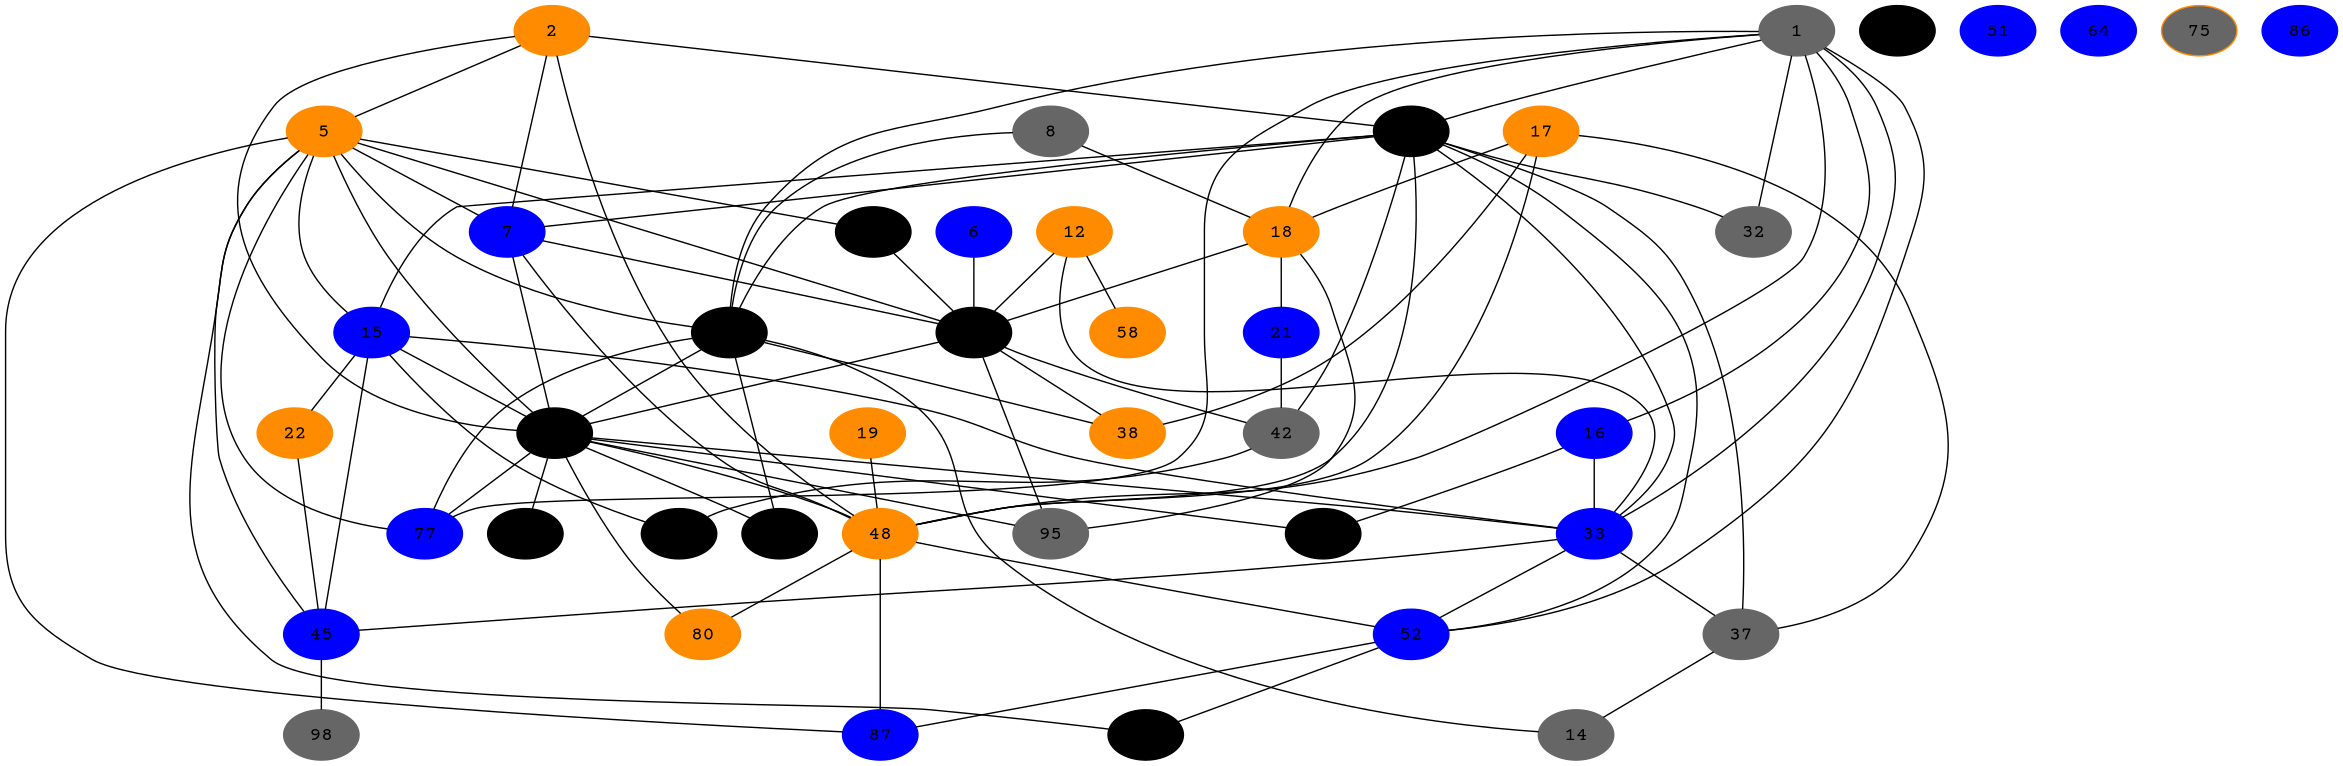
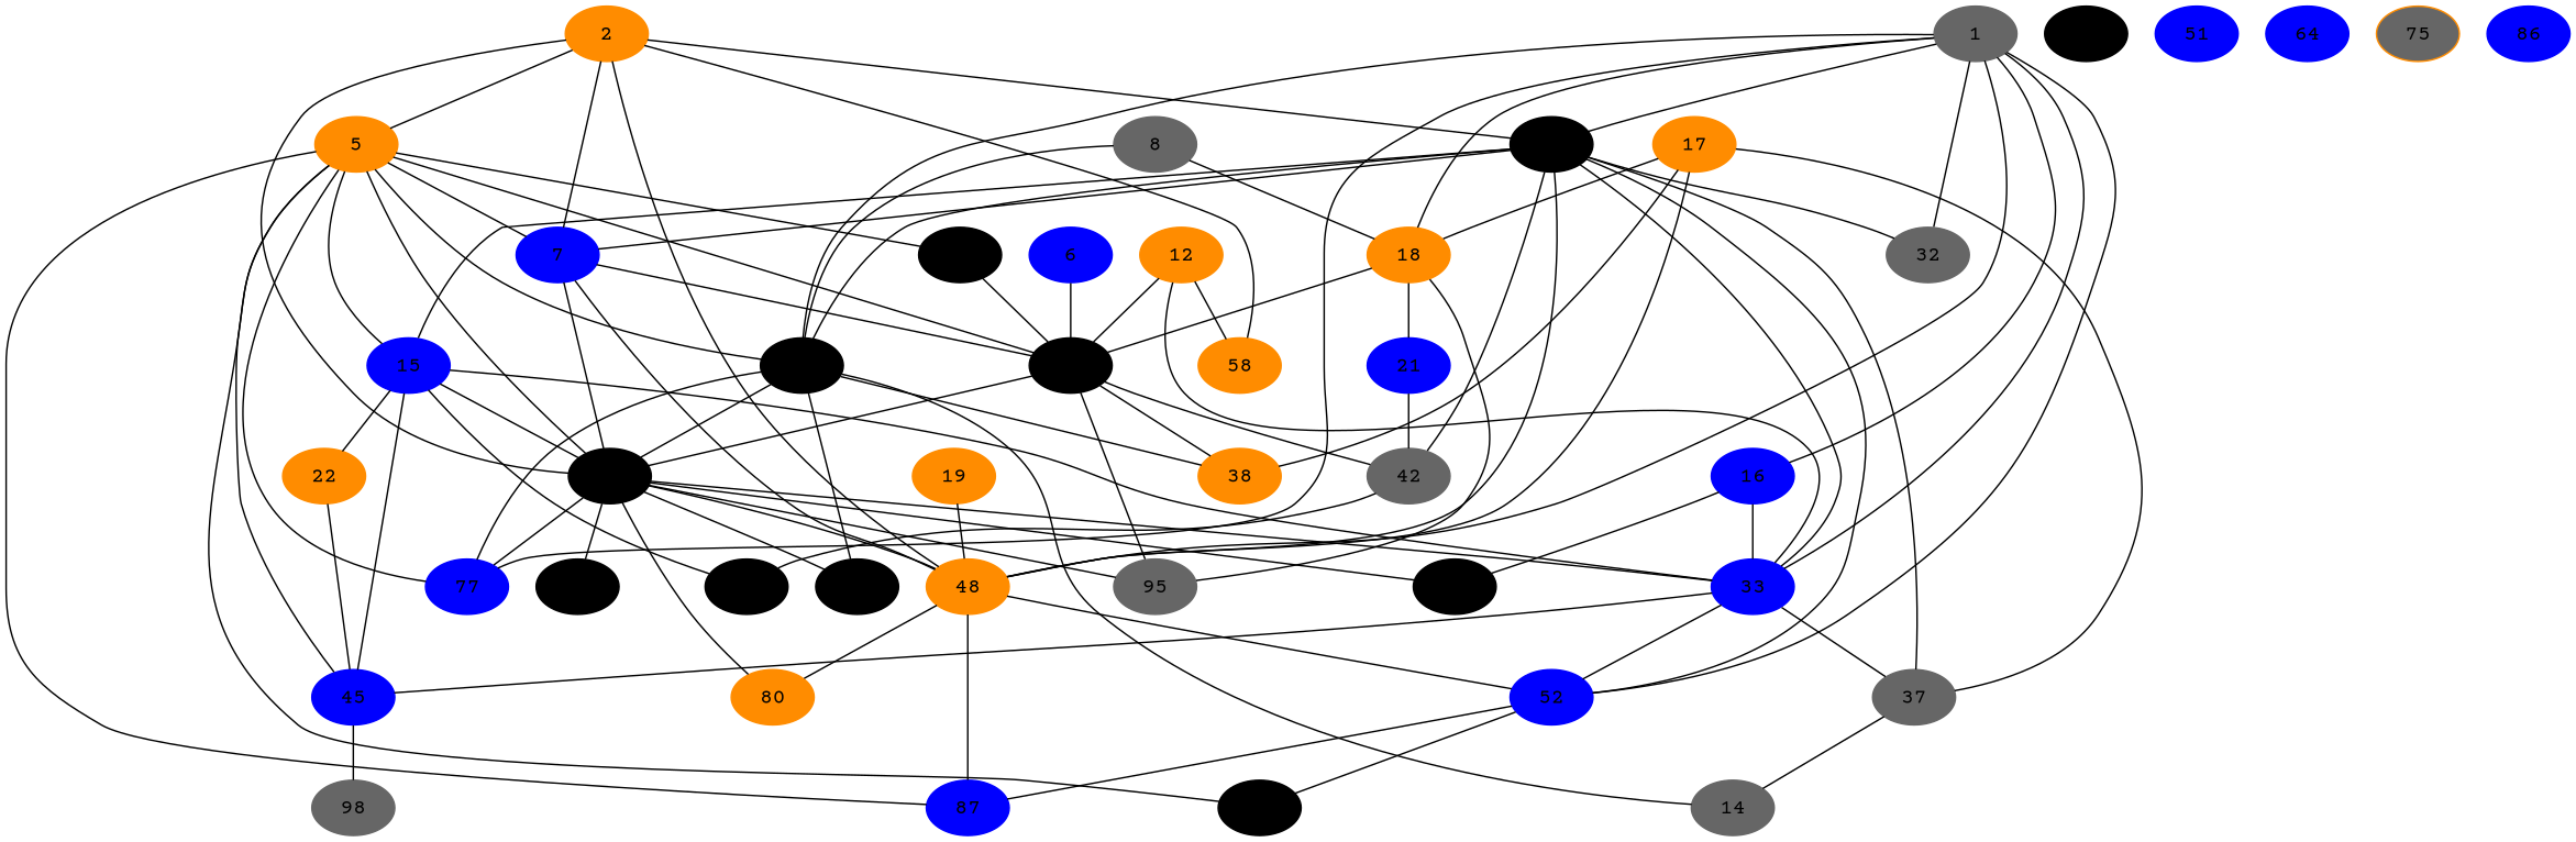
  graph {
    fontname="Courier Prime"
    node [color=blue fontname="Courier Prime" style=filled]
    edge [fontname="Courier Prime"]
    1 [color=gray40 super="+3+9"]
    4 [color=black super="+11+10+60+68+74"]
    13 [color=black super="+102+43"]
    16 [super="+44+97"]
    18 [color=darkorange super="+36+39"]
    32 [color=gray40]
    33 [super="+59+109"]
    48 [color=darkorange super="+70+92"]
    52 [super="+107+63"]
    77
    7 [super="+27"]
    15 [super="+67+78+71"]
    37 [color=gray40]
    42 [color=gray40 super="+46+49"]
    30 [color=black super="+65+41+54"]
    14 [color=gray40]
    38 [color=darkorange]
    40 [color=black]
    34 [color=black super="+106"]
    23 [color=black super="+26+25"]
    21
    95 [color=gray40]
    45 [super="+99"]
    87
    80 [color=darkorange]
    94 [color=black]
    2 [color=darkorange super="+90+28+83"]
    5 [color=darkorange super="+24+35"]
    58 [color=darkorange super="+103"]
    20 [color=black]
    81 [color=black super="+85"]
    22 [color=darkorange]
    69 [color=black]
    98 [color=gray40]
    6 [super="+96"]
    8 [color=gray40]
    12 [color=darkorange super="+91"]
    17 [color=darkorange super="+31"]
    19 [color=darkorange]
    29 [color=black super="+100"]
    51
    64 [super="+82"]
    75 [color=darkorange fillcolor=gray40]
    86
    1 -- 4
    1 -- 13
    1 -- 16
    1 -- 18
    1 -- 32
    1 -- 33
    1 -- 48 [weight=2]
    1 -- 52
    1 -- 77
    4 -- 13
    4 -- 32
    4 -- 33
    4 -- 48
    4 -- 52
    4 -- 7
    4 -- 15 [weight=2]
    4 -- 37
    4 -- 42 [weight=2]
    13 -- 77
    13 -- 30 [weight=2]
    13 -- 14
    13 -- 38
    13 -- 40
    16 -- 33 [weight=2]
    16 -- 34
    18 -- 23 [weight=2]
    18 -- 21
    18 -- 95
    33 -- 52
    33 -- 37
    33 -- 45
    48 -- 52
    48 -- 87
    48 -- 80
    52 -- 87
    52 -- 94
    7 -- 48
    7 -- 30
    7 -- 23
    15 -- 33
    15 -- 30 [weight=3]
    15 -- 45
    15 -- 22
    15 -- 69 [weight=2]
    37 -- 14
    42 -- 69
    30 -- 33
    30 -- 48 [weight=2]
    30 -- 77
    30 -- 40
    30 -- 34
    30 -- 95
    30 -- 80
    30 -- 81
    23 -- 42
    23 -- 30
    23 -- 38
    23 -- 95
    21 -- 42
    45 -- 98
    2 -- 4
    2 -- 48
    2 -- 7
    2 -- 30
    2 -- 5
+   2 -- 58
    5 -- 13 [weight=2]
    5 -- 77
    5 -- 7
    5 -- 15
    5 -- 30 [weight=2]
    5 -- 23
    5 -- 45
    5 -- 87
    5 -- 94
    5 -- 20
    20 -- 23
    22 -- 45
    6 -- 23
    8 -- 13
    8 -- 18
    12 -- 33
    12 -- 23
    12 -- 58
    17 -- 18
    17 -- 48
    17 -- 37
    17 -- 38
    19 -- 48
  }
